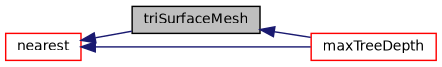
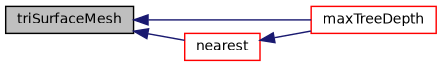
  digraph {
    rankdir=LR
    node [color=red fontname=Helvetica fontsize=10 shape=record]
    edge [color=midnightblue dir=back fontname=Helvetica fontsize=10 labelfontname=Helvetica labelfontsize=10 style=solid]
    n1 [color=black fillcolor=grey75 fontcolor=black height=0.2 label=triSurfaceMesh style=filled width=0.4]
    n2 [height=0.2 label=maxTreeDepth width=0.4]
    n3 [height=0.2 label=nearest width=0.4]
    n1 -> n2
-   n3 -> n1
+   n1 -> n3
    n3 -> n2
  }
